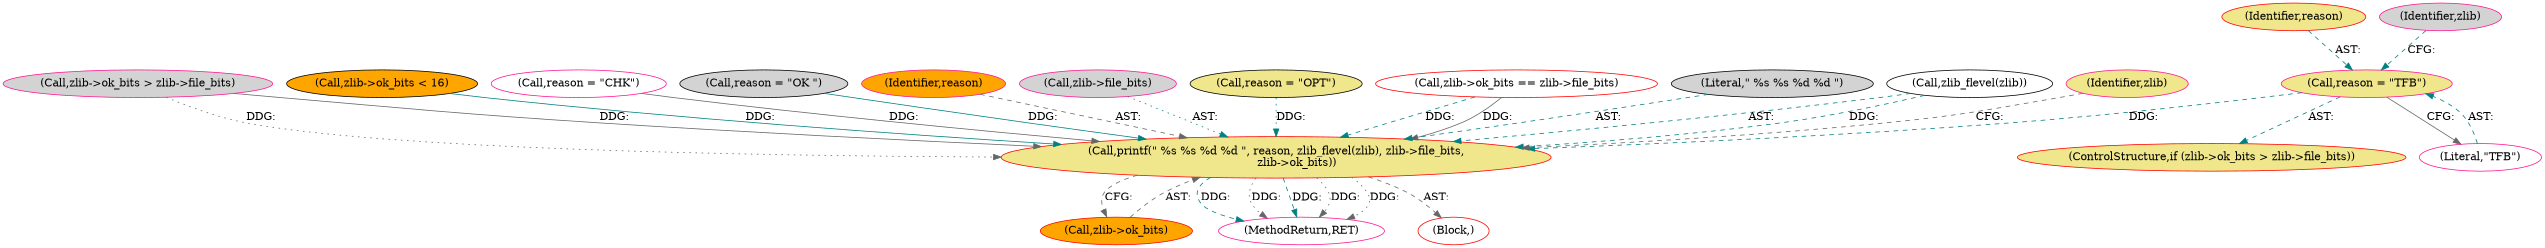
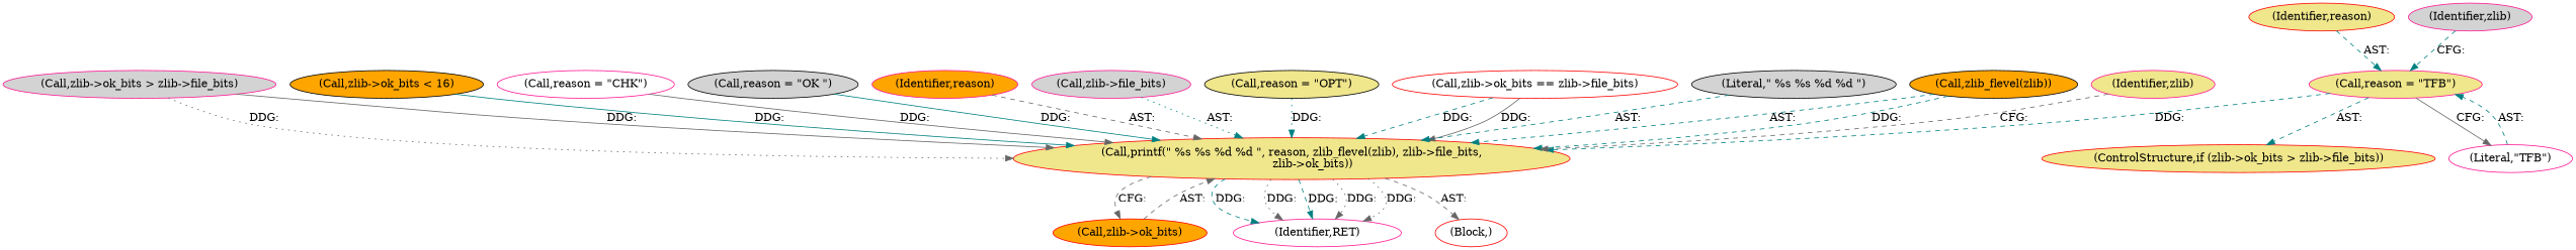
  digraph {
    node [color=deeppink fillcolor=khaki style=filled]
    edge [color=teal style=dashed]
    n1 [label="(Call,reason = \"TFB\")"]
    n2 [color=red label="(Call,printf(\" %s %s %d %d \", reason, zlib_flevel(zlib), zlib->file_bits,\n            zlib->ok_bits))"]
    n3 [color=red label="(ControlStructure,if (zlib->ok_bits > zlib->file_bits))"]
    n4 [fillcolor=white label="(Literal,\"TFB\")"]
    n5 [color=red fillcolor=orange label="(Call,zlib->ok_bits)"]
-   n6 [fillcolor=white label="(MethodReturn,RET)"]
+   n6 [fillcolor=white label="(Identifier,RET)"]
    n7 [color=red fillcolor=white label="(Block,)"]
    n8 [fillcolor=lightgrey label="(Call,zlib->ok_bits > zlib->file_bits)"]
    n9 [color=black fillcolor=orange label="(Call,zlib->ok_bits < 16)"]
    n10 [fillcolor=white label="(Call,reason = \"CHK\")"]
    n11 [color=red label="(Identifier,reason)"]
    n12 [color=black fillcolor=lightgrey label="(Call,reason = \"OK \")"]
    n13 [fillcolor=orange label="(Identifier,reason)"]
    n14 [fillcolor=lightgrey label="(Call,zlib->file_bits)"]
    n15 [fillcolor=lightgrey label="(Identifier,zlib)"]
    n16 [color=black label="(Call,reason = \"OPT\")"]
    n17 [color=red fillcolor=white label="(Call,zlib->ok_bits == zlib->file_bits)"]
    n18 [color=black fillcolor=lightgrey label="(Literal,\" %s %s %d %d \")"]
-   n19 [color=black fillcolor=white label="(Call,zlib_flevel(zlib))"]
+   n19 [color=black fillcolor=orange label="(Call,zlib_flevel(zlib))"]
    n20 [label="(Identifier,zlib)"]
    n1 -> n2 [label="DDG: "]
    n1 -> n3 [label="AST: "]
    n1 -> n4 [color=gray40 label="CFG: " style=solid]
    n2 -> n5 [color=gray40 label="CFG: "]
    n2 -> n6 [label="DDG: "]
    n2 -> n6 [color=gray40 label="DDG: " style=dotted]
    n2 -> n6 [label="DDG: "]
    n2 -> n6 [color=gray40 label="DDG: " style=dotted]
    n2 -> n6 [color=gray40 label="DDG: " style=dotted]
    n2 -> n7 [color=gray40 label="AST: "]
    n4 -> n1 [label="AST: "]
    n5 -> n2 [color=gray40 label="AST: "]
    n8 -> n2 [color=gray40 label="DDG: " style=dotted]
    n8 -> n2 [color=gray40 label="DDG: " style=solid]
    n9 -> n2 [label="DDG: " style=solid]
    n10 -> n2 [color=gray40 label="DDG: " style=solid]
    n11 -> n1 [label="AST: "]
    n12 -> n2 [label="DDG: " style=solid]
    n13 -> n2 [color=gray40 label="AST: "]
    n14 -> n2 [label="AST: " style=dotted]
    n15 -> n1 [label="CFG: "]
    n16 -> n2 [label="DDG: " style=dotted]
    n17 -> n2 [label="DDG: "]
    n17 -> n2 [color=gray40 label="DDG: " style=solid]
    n18 -> n2 [label="AST: "]
    n19 -> n2 [label="AST: "]
    n19 -> n2 [label="DDG: "]
    n20 -> n2 [color=gray40 label="CFG: "]
  }
